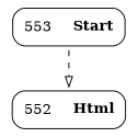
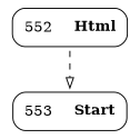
  digraph {
    node [shape=none]
    n1 [label=<<TABLE border='1' cellspacing='0' cellpadding='10' style='rounded' ><TR><TD border='0'>552</TD><TD border='0'><B>Html</B></TD></TR></TABLE>>]
    n2 [label=<<TABLE border='1' cellspacing='0' cellpadding='10' style='rounded' ><TR><TD border='0'>553</TD><TD border='0'><B>Start</B></TD></TR></TABLE>>]
-   n2 -> n1 [weight=2 style=dashed arrowhead=onormal]
+   n1 -> n2 [weight=2 style=dashed arrowhead=onormal]
  }
